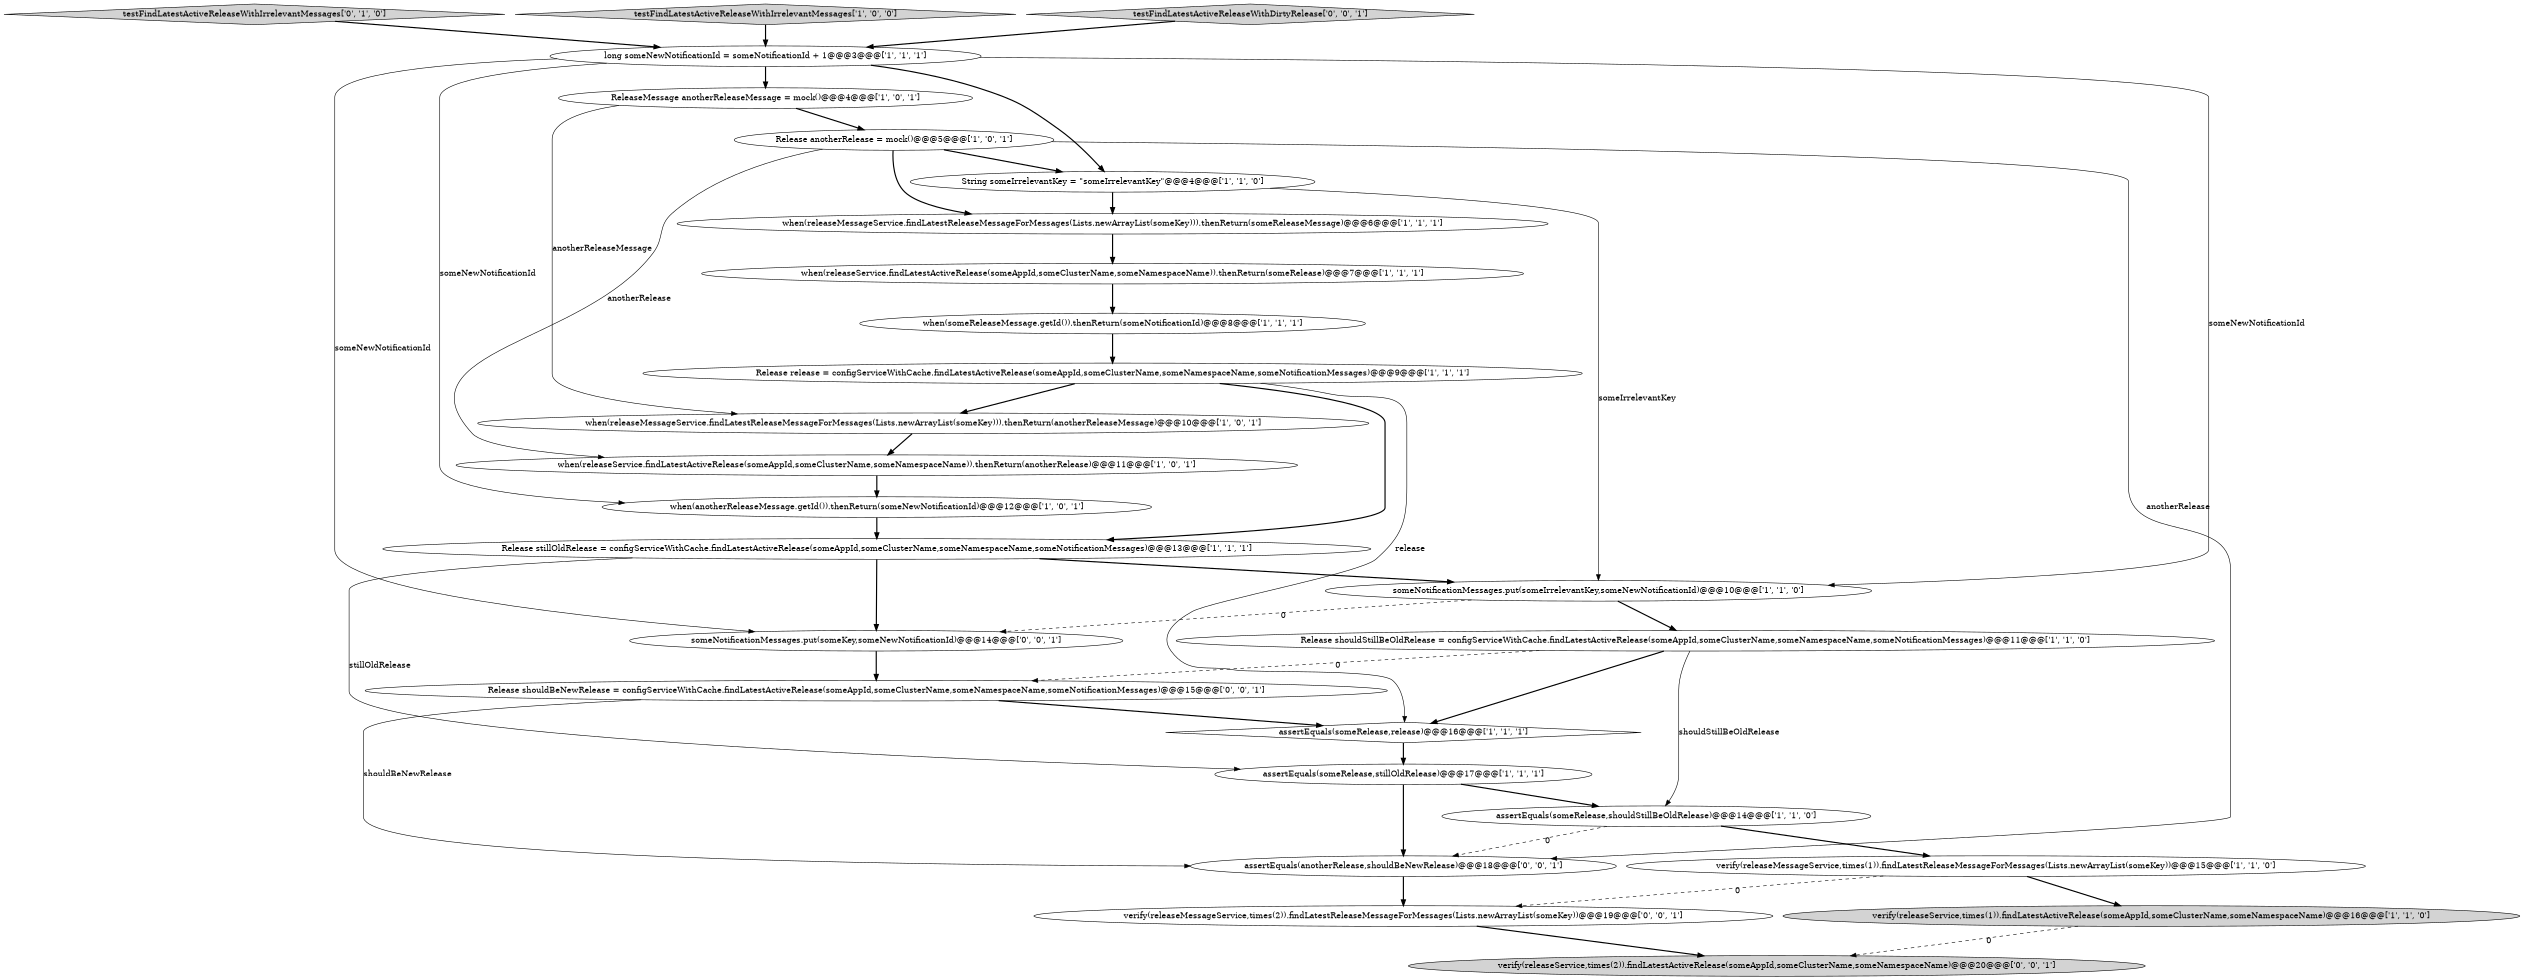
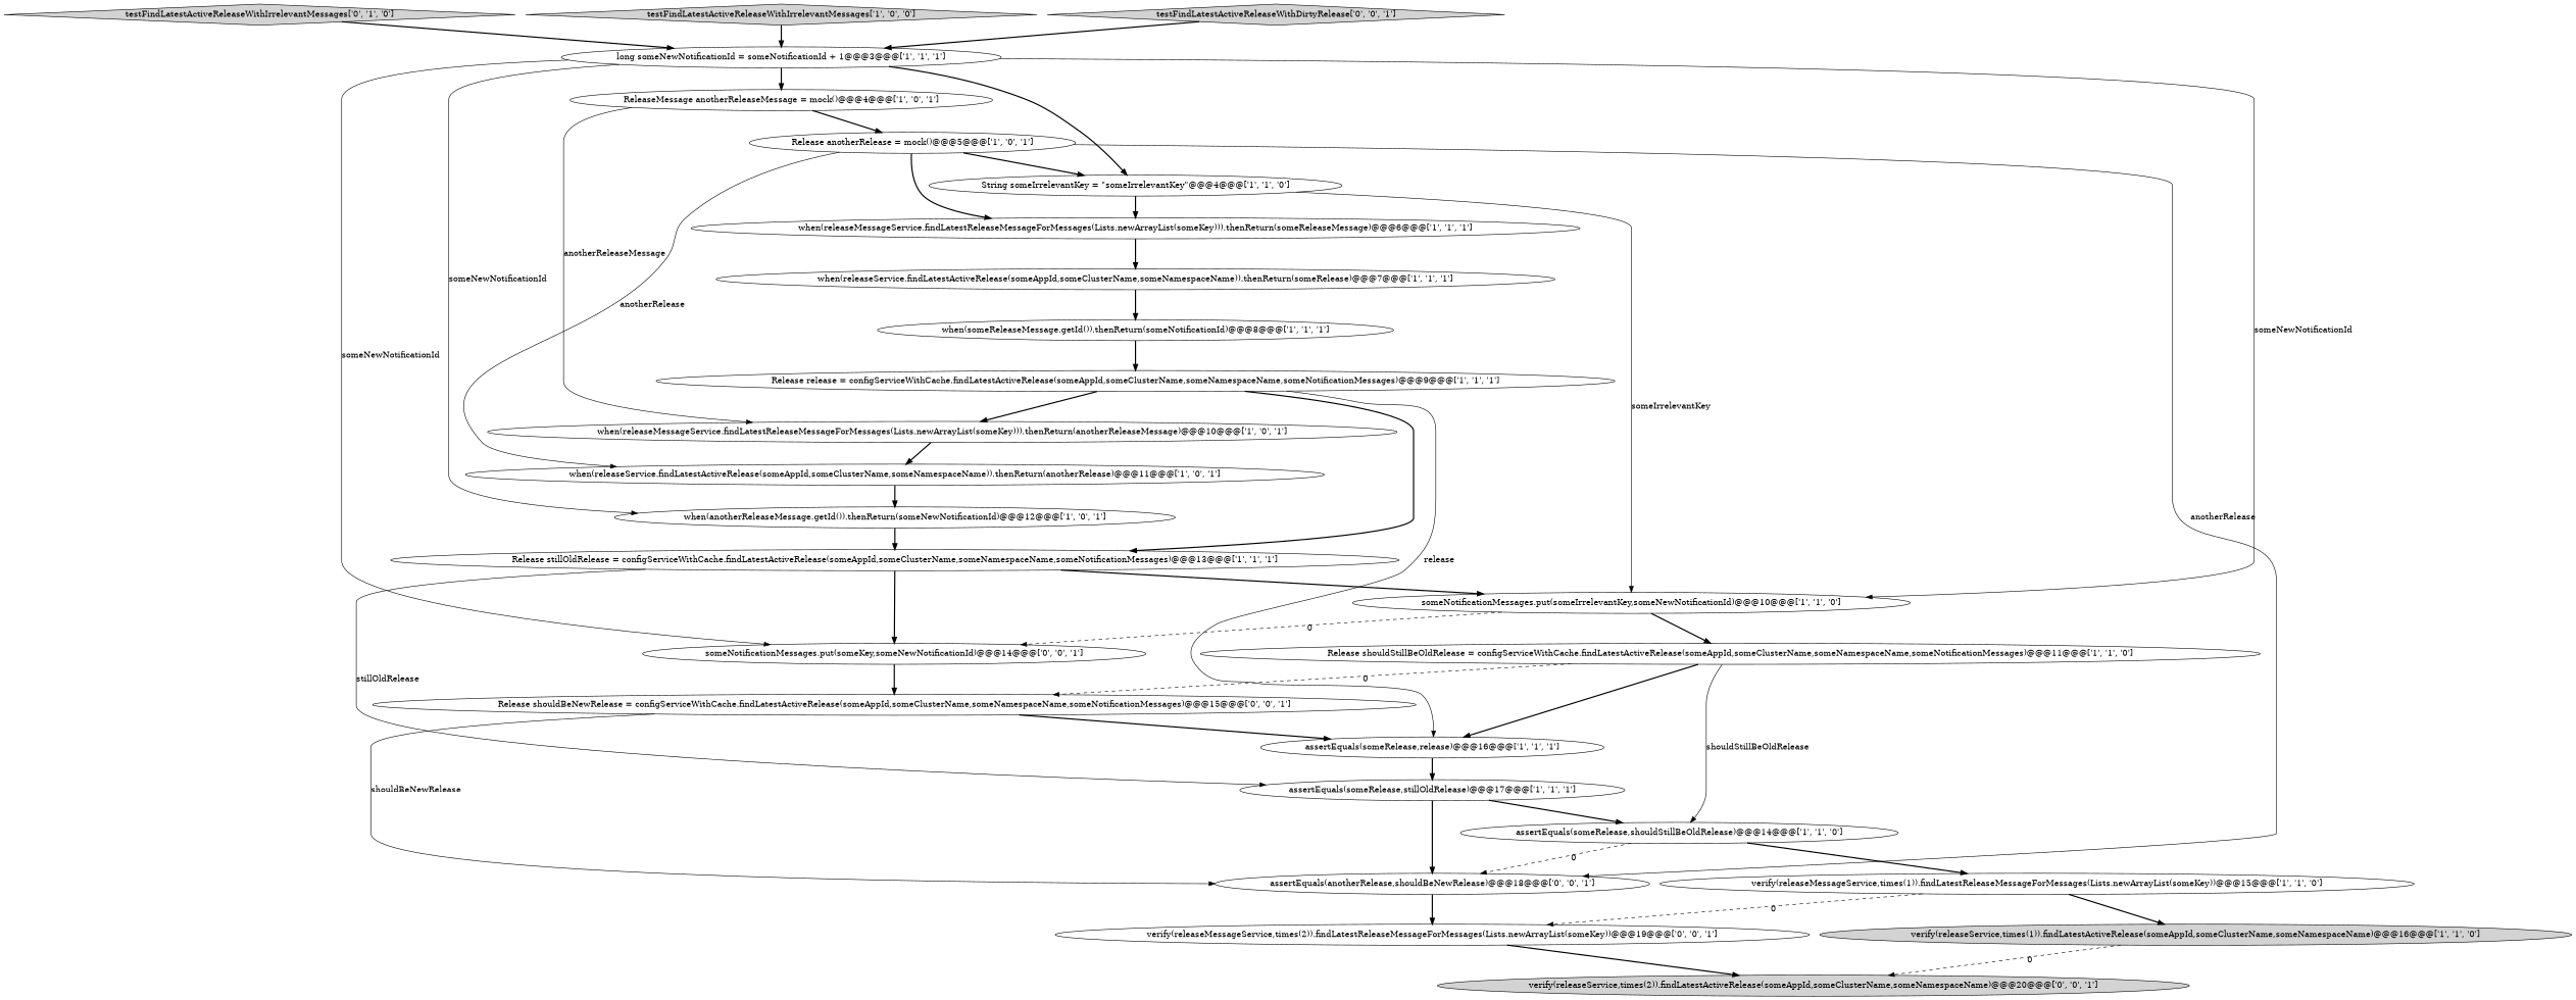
  digraph {
    node [fillcolor=white shape=ellipse style=filled]
    edge [style=bold]
    n1 [label="when(releaseMessageService.findLatestReleaseMessageForMessages(Lists.newArrayList(someKey))).thenReturn(someReleaseMessage)@@@6@@@['1', '1', '1']"]
    n2 [label="when(releaseService.findLatestActiveRelease(someAppId,someClusterName,someNamespaceName)).thenReturn(someRelease)@@@7@@@['1', '1', '1']"]
    n3 [label="Release shouldBeNewRelease = configServiceWithCache.findLatestActiveRelease(someAppId,someClusterName,someNamespaceName,someNotificationMessages)@@@15@@@['0', '0', '1']"]
-   n4 [label="assertEquals(someRelease,release)@@@16@@@['1', '1', '1']" shape=diamond]
+   n4 [label="assertEquals(someRelease,release)@@@16@@@['1', '1', '1']"]
    n5 [label="assertEquals(anotherRelease,shouldBeNewRelease)@@@18@@@['0', '0', '1']"]
    n6 [label="when(anotherReleaseMessage.getId()).thenReturn(someNewNotificationId)@@@12@@@['1', '0', '1']"]
    n7 [label="Release stillOldRelease = configServiceWithCache.findLatestActiveRelease(someAppId,someClusterName,someNamespaceName,someNotificationMessages)@@@13@@@['1', '1', '1']"]
    n8 [label="someNotificationMessages.put(someIrrelevantKey,someNewNotificationId)@@@10@@@['1', '1', '0']"]
    n9 [label="someNotificationMessages.put(someKey,someNewNotificationId)@@@14@@@['0', '0', '1']"]
    n10 [label="Release shouldStillBeOldRelease = configServiceWithCache.findLatestActiveRelease(someAppId,someClusterName,someNamespaceName,someNotificationMessages)@@@11@@@['1', '1', '0']"]
    n11 [label="when(releaseService.findLatestActiveRelease(someAppId,someClusterName,someNamespaceName)).thenReturn(anotherRelease)@@@11@@@['1', '0', '1']"]
    n12 [label="when(someReleaseMessage.getId()).thenReturn(someNotificationId)@@@8@@@['1', '1', '1']"]
    n13 [label="Release release = configServiceWithCache.findLatestActiveRelease(someAppId,someClusterName,someNamespaceName,someNotificationMessages)@@@9@@@['1', '1', '1']"]
    n14 [label="when(releaseMessageService.findLatestReleaseMessageForMessages(Lists.newArrayList(someKey))).thenReturn(anotherReleaseMessage)@@@10@@@['1', '0', '1']"]
    n15 [label="long someNewNotificationId = someNotificationId + 1@@@3@@@['1', '1', '1']"]
    n16 [label="String someIrrelevantKey = \"someIrrelevantKey\"@@@4@@@['1', '1', '0']"]
    n17 [label="ReleaseMessage anotherReleaseMessage = mock()@@@4@@@['1', '0', '1']"]
    n18 [label="assertEquals(someRelease,stillOldRelease)@@@17@@@['1', '1', '1']"]
    n19 [label="assertEquals(someRelease,shouldStillBeOldRelease)@@@14@@@['1', '1', '0']"]
    n20 [label="Release anotherRelease = mock()@@@5@@@['1', '0', '1']"]
    n21 [label="verify(releaseMessageService,times(2)).findLatestReleaseMessageForMessages(Lists.newArrayList(someKey))@@@19@@@['0', '0', '1']"]
    n22 [fillcolor=lightgray label="verify(releaseService,times(2)).findLatestActiveRelease(someAppId,someClusterName,someNamespaceName)@@@20@@@['0', '0', '1']"]
    n23 [fillcolor=lightgray label="testFindLatestActiveReleaseWithIrrelevantMessages['0', '1', '0']" shape=diamond]
    n24 [fillcolor=lightgray label="verify(releaseService,times(1)).findLatestActiveRelease(someAppId,someClusterName,someNamespaceName)@@@16@@@['1', '1', '0']"]
    n25 [fillcolor=lightgray label="testFindLatestActiveReleaseWithIrrelevantMessages['1', '0', '0']" shape=diamond]
    n26 [fillcolor=lightgray label="testFindLatestActiveReleaseWithDirtyRelease['0', '0', '1']" shape=diamond]
    n27 [label="verify(releaseMessageService,times(1)).findLatestReleaseMessageForMessages(Lists.newArrayList(someKey))@@@15@@@['1', '1', '0']"]
    n1 -> n2
    n2 -> n12
    n3 -> n4
    n3 -> n5 [label=shouldBeNewRelease style=solid]
    n4 -> n18
    n5 -> n21
    n6 -> n7
    n7 -> n8
    n7 -> n9
    n7 -> n18 [label=stillOldRelease style=solid]
    n8 -> n9 [label=0 style=dashed]
    n8 -> n10
    n9 -> n3
    n10 -> n3 [label=0 style=dashed]
    n10 -> n4
    n10 -> n19 [label=shouldStillBeOldRelease style=solid]
    n11 -> n6
    n12 -> n13
    n13 -> n4 [label=release style=solid]
    n13 -> n7
    n13 -> n14
    n14 -> n11
    n15 -> n6 [label=someNewNotificationId style=solid]
    n15 -> n8 [label=someNewNotificationId style=solid]
    n15 -> n9 [label=someNewNotificationId style=solid]
    n15 -> n16
    n15 -> n17
    n16 -> n1
    n16 -> n8 [label=someIrrelevantKey style=solid]
    n17 -> n14 [label=anotherReleaseMessage style=solid]
    n17 -> n20
    n18 -> n5
    n18 -> n19
    n19 -> n5 [label=0 style=dashed]
    n19 -> n27
    n20 -> n1
    n20 -> n5 [label=anotherRelease style=solid]
    n20 -> n11 [label=anotherRelease style=solid]
    n20 -> n16
    n21 -> n22
    n23 -> n15
    n24 -> n22 [label=0 style=dashed]
    n25 -> n15
    n26 -> n15
    n27 -> n21 [label=0 style=dashed]
    n27 -> n24
  }
